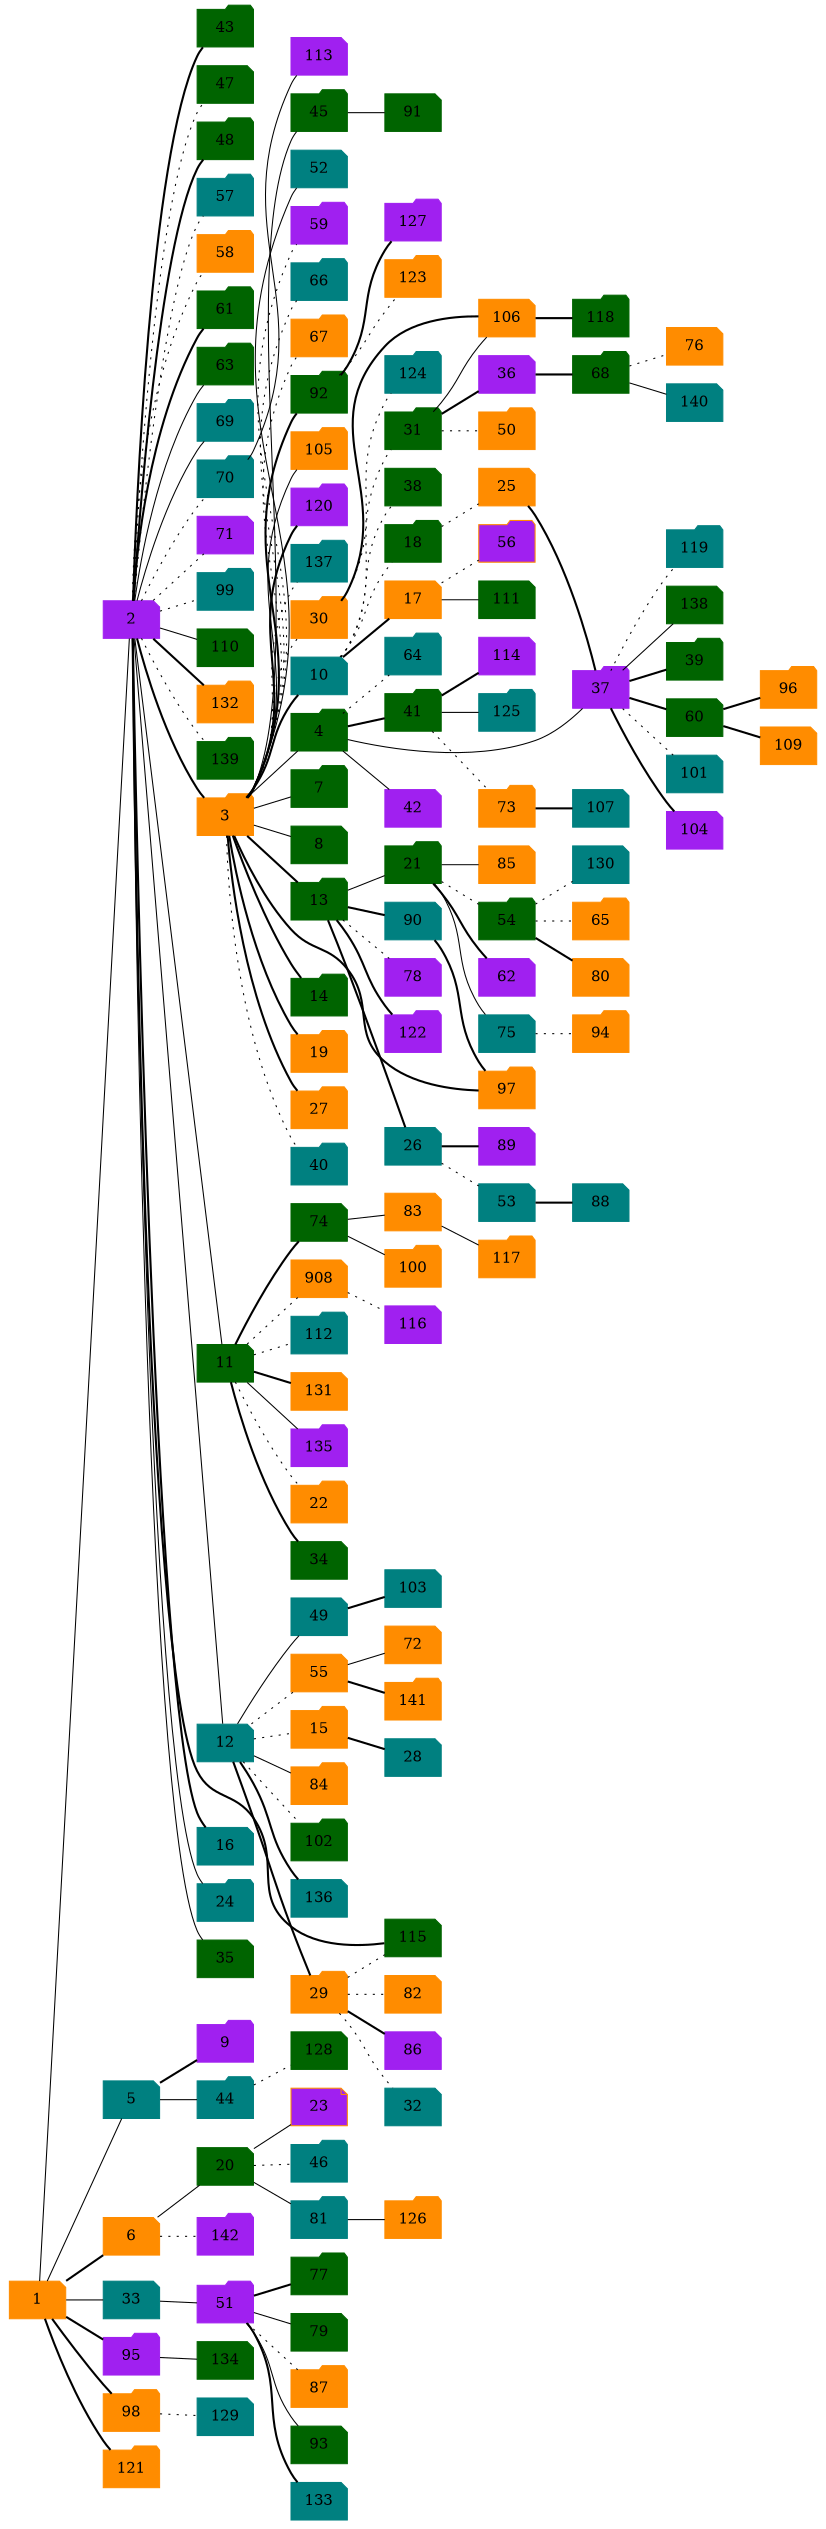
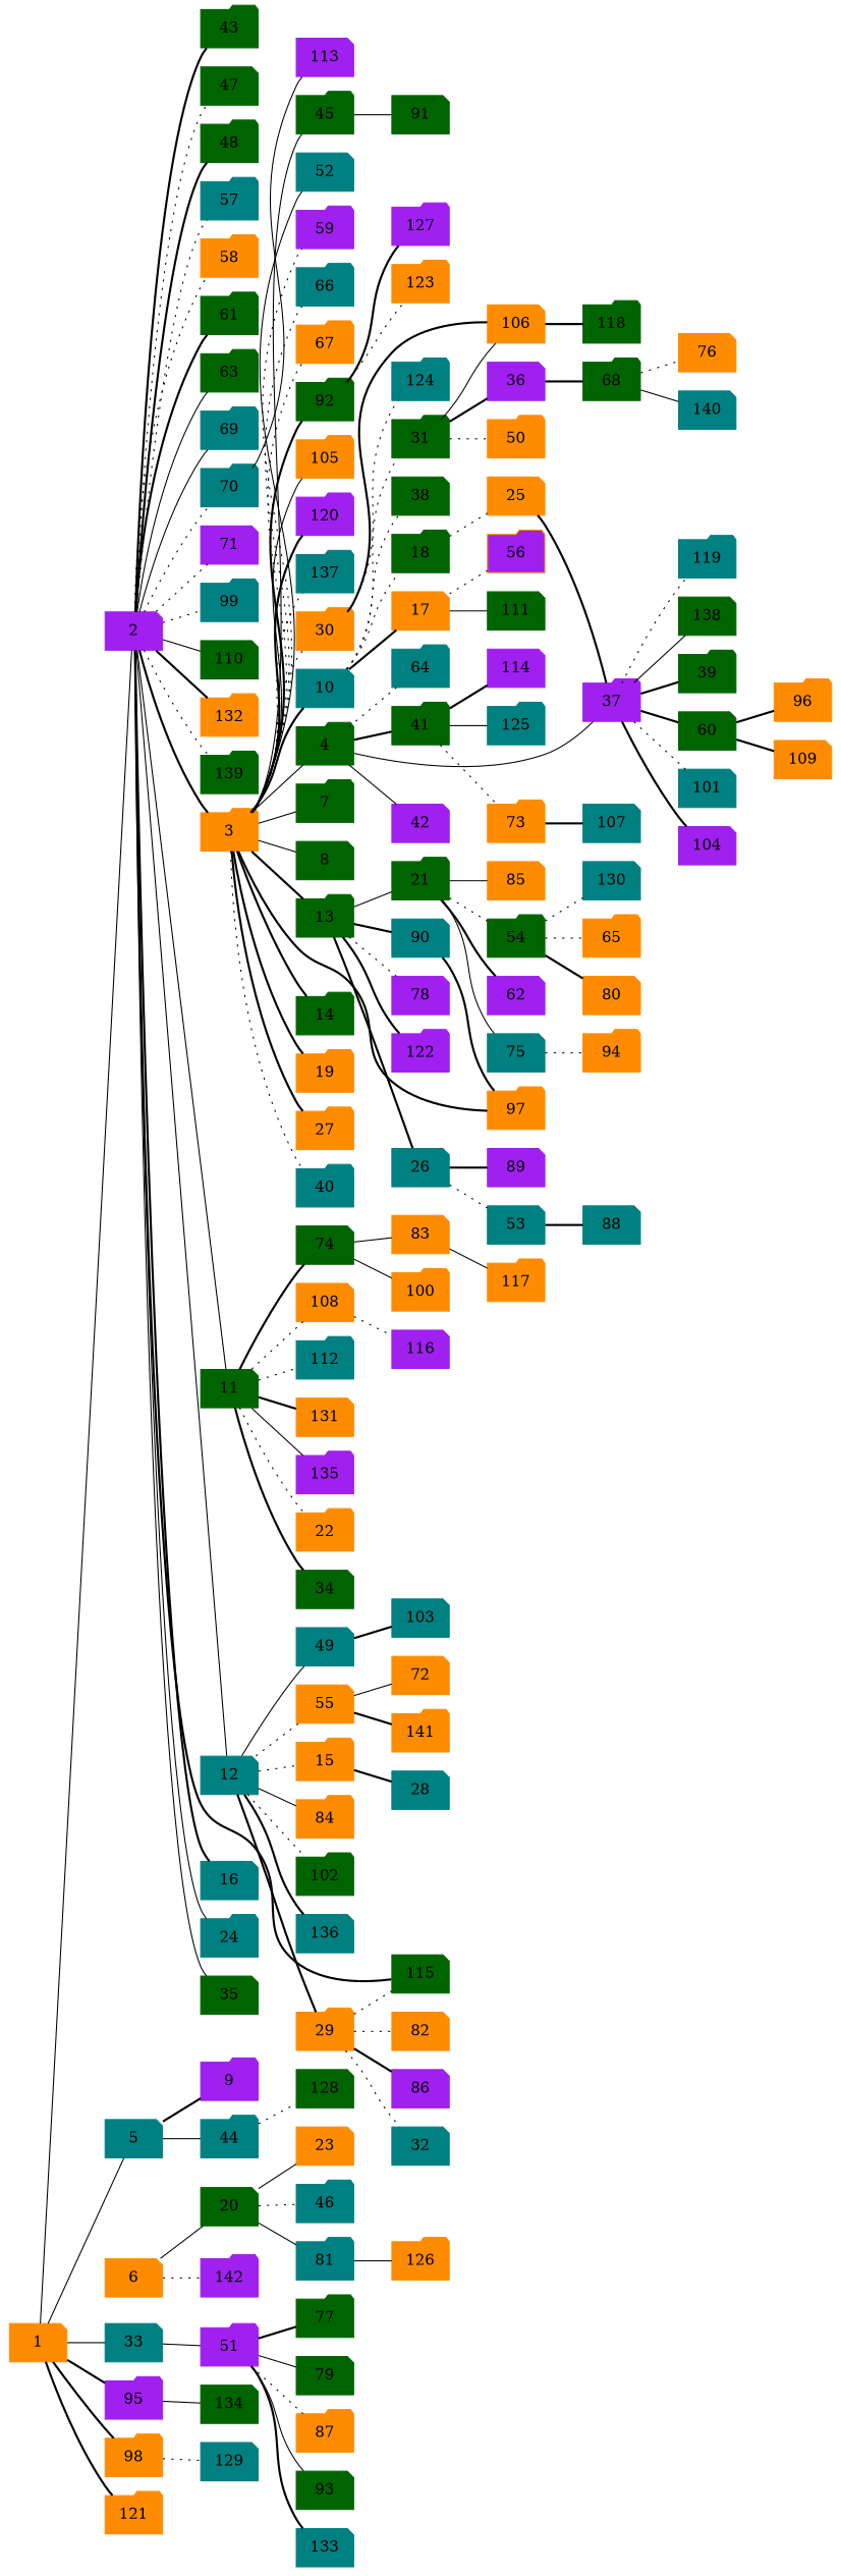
  graph {
    rankdir=LR
    node [color=darkorange shape=folder style=filled]
    edge [style=bold]
    1 [shape=note]
    2 [color=purple shape=note]
    5 [color=teal shape=note]
    6 [shape=note]
    33 [color=teal shape=note]
    95 [color=purple]
    98
    121
    3
    11 [color=darkgreen shape=note]
    12 [color=teal shape=note]
    16 [color=teal shape=note]
    24 [color=teal]
    35 [color=darkgreen shape=note]
    43 [color=darkgreen]
    47 [color=darkgreen shape=note]
    48 [color=darkgreen]
    57 [color=teal]
    58
    61 [color=darkgreen]
    63 [color=darkgreen]
    69 [color=teal]
    70 [color=teal]
    71 [color=purple shape=note]
    99 [color=teal]
    110 [color=darkgreen shape=note]
    115 [color=darkgreen shape=note]
    132
    139 [color=darkgreen]
    9 [color=purple]
    44 [color=teal]
    20 [color=darkgreen shape=note]
    142 [color=purple]
    51 [color=purple]
    134 [color=darkgreen shape=note]
    129 [color=teal shape=note]
    4 [color=darkgreen]
    7 [color=darkgreen]
    8 [color=darkgreen shape=note]
    10 [color=teal shape=note]
    13 [color=darkgreen]
    14 [color=darkgreen]
    19
    27
    30
    40 [color=teal]
    45 [color=darkgreen]
    52 [color=teal shape=note]
    59 [color=purple]
    66 [color=teal]
    67
    92 [color=darkgreen]
    97
    105
    120 [color=purple]
    137 [color=teal]
    22
    34 [color=darkgreen shape=note]
    74 [color=darkgreen shape=note]
-   108 [shape=note label=908]
+   108 [shape=note]
    112 [color=teal]
    131 [shape=note]
    135 [color=purple]
    15
    29
    49 [color=teal shape=note]
    55 [shape=note]
    84
    102 [color=darkgreen]
    136 [color=teal shape=note]
    113 [color=purple shape=note]
    37 [color=purple]
    41 [color=darkgreen]
    42 [color=purple shape=note]
    64 [color=teal]
    17 [shape=note]
    18 [color=darkgreen]
    31 [color=darkgreen]
    38 [color=darkgreen shape=note]
    21 [color=darkgreen]
    26 [color=teal shape=note]
    78 [color=purple shape=note]
    90 [color=teal shape=note]
    122 [color=purple]
    106 [shape=note]
    124 [color=teal]
    91 [color=darkgreen shape=note]
    123
    127 [color=purple]
    39 [color=darkgreen]
    60 [color=darkgreen shape=note]
    101 [color=teal shape=note]
    104 [color=purple shape=note]
    119 [color=teal]
    138 [color=darkgreen shape=note]
    73
    114 [color=purple shape=note]
    125 [color=teal]
    128 [color=darkgreen shape=note]
-   23 [shape=note fillcolor=purple]
+   23 [shape=note]
    46 [color=teal]
    81 [color=teal]
    56 [fillcolor=purple]
    111 [color=darkgreen shape=note]
    25 [shape=note]
    36 [color=purple shape=note]
    50
    83 [shape=note]
    100
    116 [color=purple shape=note]
    28 [color=teal shape=note]
    32 [color=teal shape=note]
    82 [shape=note]
    86 [color=purple shape=note]
    103 [color=teal shape=note]
    72 [shape=note]
    141
    54 [color=darkgreen]
    62 [color=purple shape=note]
    75 [color=teal shape=note]
    85 [shape=note]
    53 [color=teal shape=note]
    89 [color=purple shape=note]
    126
    65
    80 [shape=note]
    130 [color=teal shape=note]
    94
    88 [color=teal shape=note]
    118 [color=darkgreen]
    68 [color=darkgreen]
    77 [color=darkgreen]
    79 [color=darkgreen shape=note]
    87
    93 [color=darkgreen shape=note]
    133 [color=teal shape=note]
    76 [shape=note]
    140 [color=teal shape=note]
    96
    109 [shape=note]
    107 [color=teal shape=note]
    117
    1 -- 2 [style=solid]
    1 -- 5 [style=solid]
-   1 -- 6
    1 -- 33 [style=solid]
    1 -- 95
    1 -- 98
    1 -- 121
    2 -- 3
    2 -- 11 [style=solid]
    2 -- 12 [style=solid]
    2 -- 16
    2 -- 24 [style=solid]
    2 -- 35 [style=solid]
    2 -- 43
    2 -- 47 [style=dotted]
    2 -- 48
    2 -- 57 [style=dotted]
    2 -- 58 [style=dotted]
    2 -- 61
    2 -- 63 [style=solid]
    2 -- 69 [style=solid]
    2 -- 70 [style=dotted]
    2 -- 71 [style=dotted]
    2 -- 99 [style=dotted]
    2 -- 110 [style=solid]
    2 -- 115
    2 -- 132
    2 -- 139 [style=dotted]
    5 -- 9
    5 -- 44 [style=solid]
    6 -- 20 [style=solid]
    6 -- 142 [style=dotted]
    33 -- 51 [style=solid]
    95 -- 134 [style=solid]
    98 -- 129 [style=dotted]
    3 -- 4 [style=solid]
    3 -- 7 [style=solid]
    3 -- 8 [style=solid]
    3 -- 10
    3 -- 13
    3 -- 14
    3 -- 19
    3 -- 27
    3 -- 30 [style=dotted]
    3 -- 40 [style=dotted]
    3 -- 45 [style=solid]
    3 -- 52 [style=solid]
    3 -- 59 [style=dotted]
    3 -- 66 [style=dotted]
    3 -- 67 [style=dotted]
    3 -- 92
    3 -- 97
    3 -- 105 [style=solid]
    3 -- 120
    3 -- 137 [style=dotted]
    11 -- 22 [style=dotted]
    11 -- 34
    11 -- 74
    11 -- 108 [style=dotted]
    11 -- 112 [style=dotted]
    11 -- 131
    11 -- 135 [style=solid]
    12 -- 15 [style=dotted]
    12 -- 29
    12 -- 49 [style=solid]
    12 -- 55 [style=dotted]
    12 -- 84 [style=solid]
    12 -- 102 [style=dotted]
    12 -- 136
    70 -- 113 [style=solid]
    44 -- 128 [style=dotted]
    20 -- 23 [style=solid]
    20 -- 46 [style=dotted]
    20 -- 81 [style=solid]
    51 -- 77
    51 -- 79 [style=solid]
    51 -- 87 [style=dotted]
    51 -- 93 [style=solid]
    51 -- 133
    4 -- 37 [style=solid]
    4 -- 41
    4 -- 42 [style=solid]
    4 -- 64 [style=dotted]
    10 -- 17
    10 -- 18 [style=dotted]
    10 -- 31 [style=dotted]
    10 -- 38 [style=dotted]
    13 -- 21 [style=solid]
    13 -- 26
    13 -- 78 [style=dotted]
    13 -- 90
    13 -- 122
    30 -- 106
    30 -- 124 [style=dotted]
    45 -- 91 [style=solid]
    92 -- 123 [style=dotted]
    92 -- 127
    74 -- 83 [style=solid]
    74 -- 100 [style=solid]
    108 -- 116 [style=dotted]
    15 -- 28
    29 -- 115 [style=dotted]
    29 -- 32 [style=dotted]
    29 -- 82 [style=dotted]
    29 -- 86
    49 -- 103
    55 -- 72 [style=solid]
    55 -- 141
    37 -- 39
    37 -- 60
    37 -- 101 [style=dotted]
    37 -- 104
    37 -- 119 [style=dotted]
    37 -- 138 [style=solid]
    41 -- 73 [style=dotted]
    41 -- 114
    41 -- 125 [style=solid]
    17 -- 56 [style=dotted]
    17 -- 111 [style=solid]
    18 -- 25 [style=dotted]
    31 -- 106 [style=solid]
    31 -- 36
    31 -- 50 [style=dotted]
    21 -- 54 [style=dotted]
    21 -- 62
    21 -- 75 [style=solid]
    21 -- 85 [style=solid]
    26 -- 53 [style=dotted]
    26 -- 89
    90 -- 97
    106 -- 118
    60 -- 96
    60 -- 109
    73 -- 107
    81 -- 126 [style=solid]
    25 -- 37
    36 -- 68
    83 -- 117 [style=solid]
    54 -- 65 [style=dotted]
    54 -- 80
    54 -- 130 [style=dotted]
    75 -- 94 [style=dotted]
    53 -- 88
    68 -- 76 [style=dotted]
    68 -- 140 [style=solid]
  }
